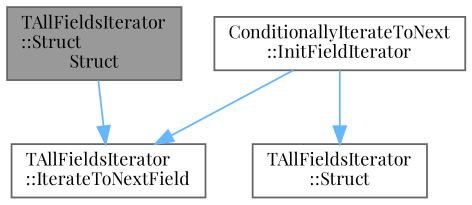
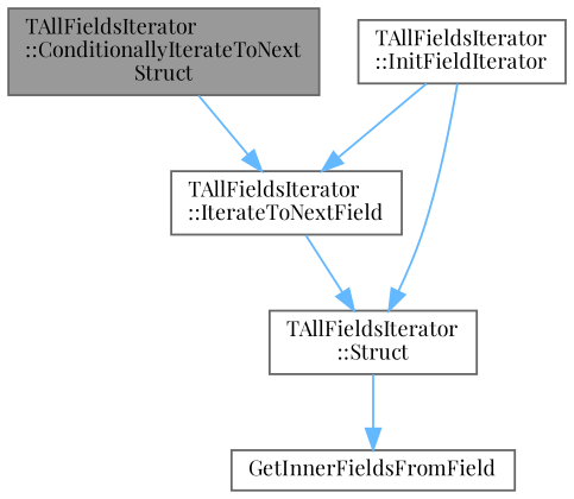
  digraph {
    fontname="Playfair Display"
    rankdir=TB
    node [color=grey40 fillcolor=white fontname="Playfair Display" fontsize=10 shape=box style=filled]
    edge [color=steelblue1 fontname="Playfair Display" fontsize=10 labelfontname=Helvetica labelfontsize=10 style=solid]
-   n1 [color=gray40 fillcolor=grey60 fontcolor=black height=0.2 label="TAllFieldsIterator\l::Struct\lStruct" width=0.4]
+   n1 [color=gray40 fillcolor=grey60 fontcolor=black height=0.2 label="TAllFieldsIterator\l::ConditionallyIterateToNext\lStruct" width=0.4]
    n2 [height=0.2 label="TAllFieldsIterator\l::IterateToNextField" width=0.4]
-   n3 [height=0.2 label="ConditionallyIterateToNext\l::InitFieldIterator" width=0.4]
+   n3 [height=0.2 label="TAllFieldsIterator\l::InitFieldIterator" width=0.4]
    n4 [height=0.2 label="TAllFieldsIterator\l::Struct" width=0.4]
+   n5 [height=0.2 label=GetInnerFieldsFromField width=0.4]
    n1 -> n2
+   n2 -> n4
    n3 -> n2
    n3 -> n4
+   n4 -> n5
  }
